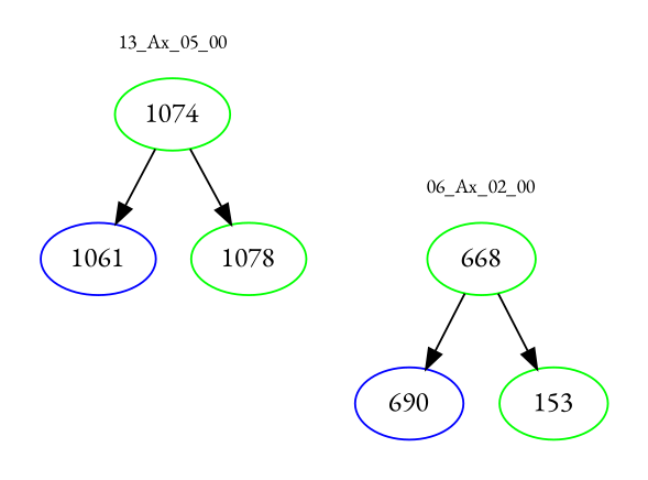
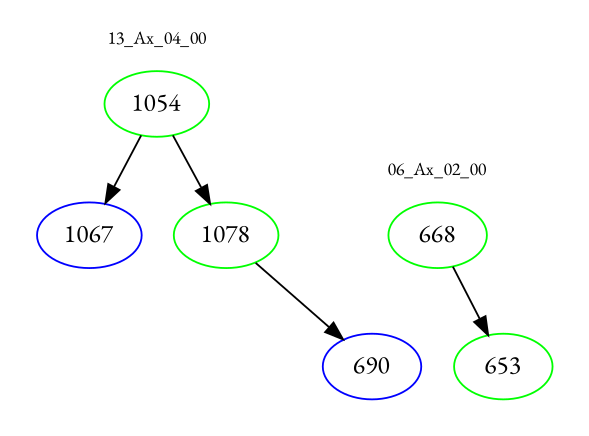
  digraph {
    fontname="EB Garamond"
    node [color=green fontname="EB Garamond"]
    edge [color=black fontname="EB Garamond"]
-   n1 [label=1074]
-   n2 [color=blue label=1061]
+   n1 [label=1054]
+   n2 [color=blue label=1067]
    n3 [label=1078]
    n4 [label=668]
-   n5 [label=153]
+   n5 [label=653]
    n6 [color=blue label=690]
    subgraph cluster_1 {
      color=white
      fontsize=10
-     label="13_Ax_05_00"
+     label="13_Ax_04_00"
      n1
      n2
      n3
    }
    subgraph cluster_2 {
      color=white
      fontsize=10
      label="06_Ax_02_00"
      n4
      n5
      n6
    }
    n1 -> n2
    n1 -> n3
    n4 -> n5
-   n4 -> n6
+   n3 -> n6
  }
